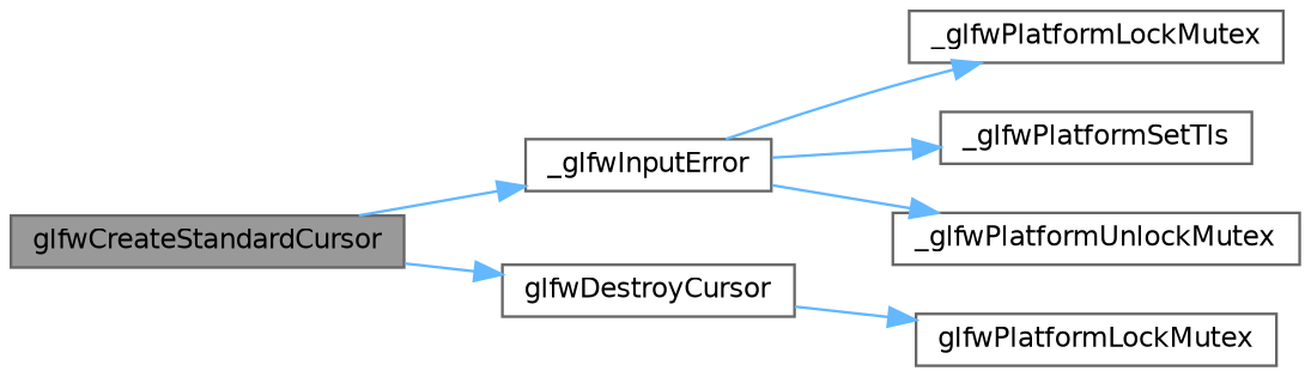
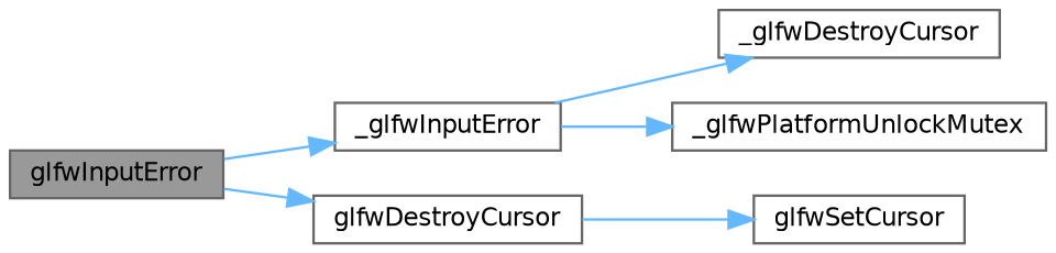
  digraph {
    rankdir=LR
    node [color=grey40 fillcolor=white fontname=Helvetica fontsize=10 shape=box style=filled]
    edge [color=steelblue1 fontname=Helvetica fontsize=10 labelfontname=Helvetica labelfontsize=10 style=solid]
-   n1 [color=gray40 fillcolor=grey60 fontcolor=black height=0.2 label=glfwCreateStandardCursor width=0.4]
+   n1 [color=gray40 fillcolor=grey60 fontcolor=black height=0.2 label=glfwInputError width=0.4]
    n2 [height=0.2 label=_glfwInputError width=0.4]
    n3 [height=0.2 label=glfwDestroyCursor width=0.4]
-   n4 [height=0.2 label=_glfwPlatformLockMutex width=0.4]
-   n5 [height=0.2 label=_glfwPlatformSetTls width=0.4]
+   n5 [height=0.2 label=_glfwDestroyCursor width=0.4]
    n6 [height=0.2 label=_glfwPlatformUnlockMutex width=0.4]
-   n7 [height=0.2 label=glfwPlatformLockMutex width=0.4]
+   n7 [height=0.2 label=glfwSetCursor width=0.4]
    n1 -> n2
    n1 -> n3
-   n2 -> n4
    n2 -> n5
    n2 -> n6
    n3 -> n7
  }
